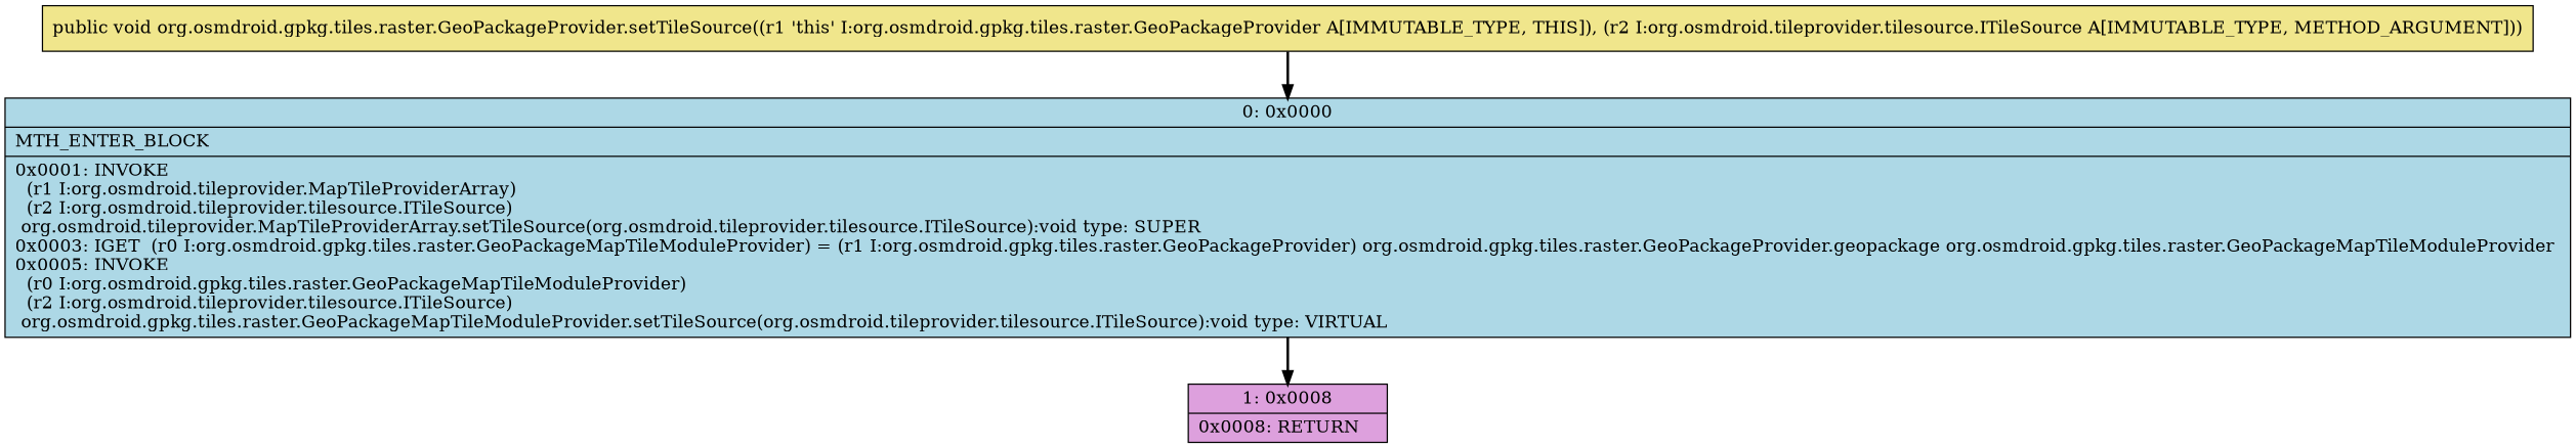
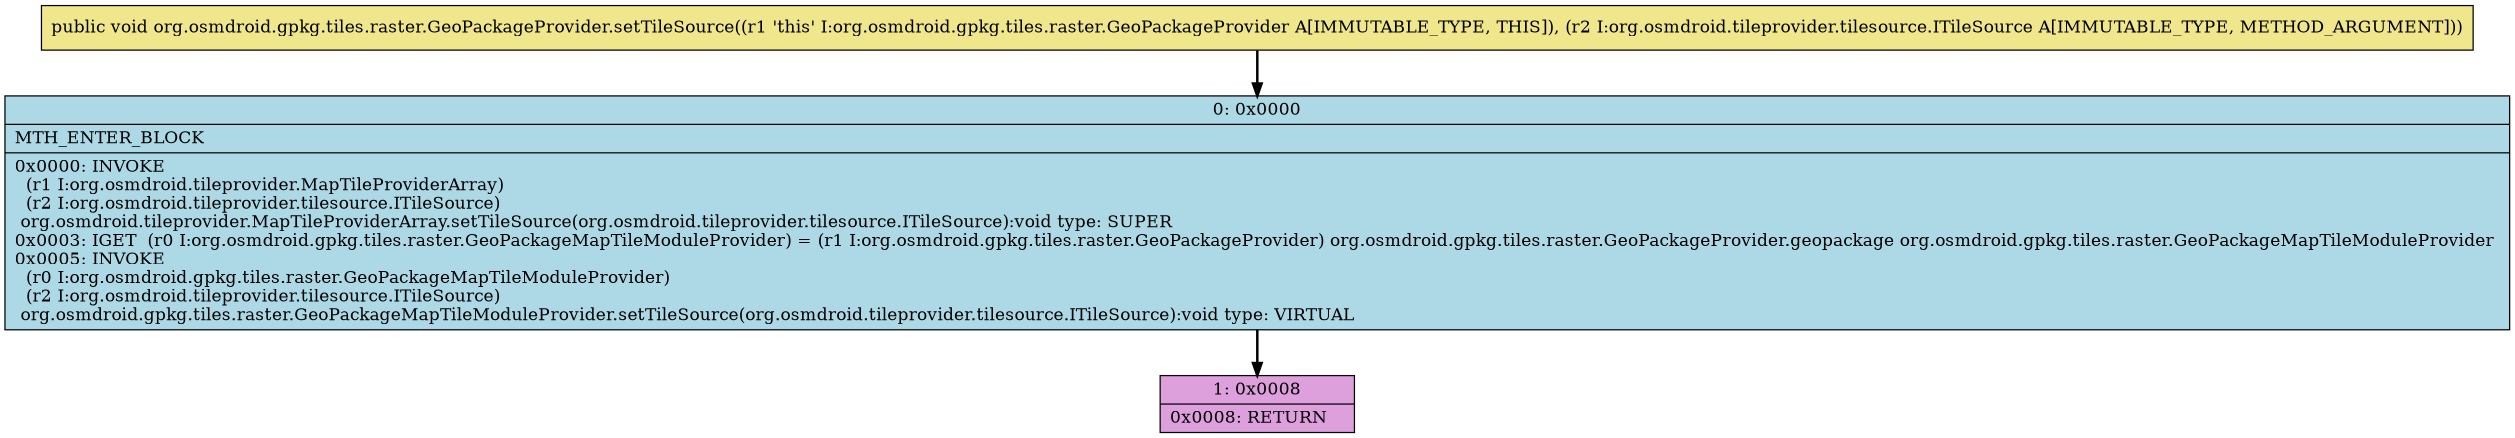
  digraph {
    node [shape=record style=filled]
    edge [style=bold]
-   n1 [label="{0\:\ 0x0000|MTH_ENTER_BLOCK\l|0x0001: INVOKE  \l  (r1 I:org.osmdroid.tileprovider.MapTileProviderArray)\l  (r2 I:org.osmdroid.tileprovider.tilesource.ITileSource)\l org.osmdroid.tileprovider.MapTileProviderArray.setTileSource(org.osmdroid.tileprovider.tilesource.ITileSource):void type: SUPER \l0x0003: IGET  (r0 I:org.osmdroid.gpkg.tiles.raster.GeoPackageMapTileModuleProvider) = (r1 I:org.osmdroid.gpkg.tiles.raster.GeoPackageProvider) org.osmdroid.gpkg.tiles.raster.GeoPackageProvider.geopackage org.osmdroid.gpkg.tiles.raster.GeoPackageMapTileModuleProvider \l0x0005: INVOKE  \l  (r0 I:org.osmdroid.gpkg.tiles.raster.GeoPackageMapTileModuleProvider)\l  (r2 I:org.osmdroid.tileprovider.tilesource.ITileSource)\l org.osmdroid.gpkg.tiles.raster.GeoPackageMapTileModuleProvider.setTileSource(org.osmdroid.tileprovider.tilesource.ITileSource):void type: VIRTUAL \l}" fillcolor=lightblue]
+   n1 [label="{0\:\ 0x0000|MTH_ENTER_BLOCK\l|0x0000: INVOKE  \l  (r1 I:org.osmdroid.tileprovider.MapTileProviderArray)\l  (r2 I:org.osmdroid.tileprovider.tilesource.ITileSource)\l org.osmdroid.tileprovider.MapTileProviderArray.setTileSource(org.osmdroid.tileprovider.tilesource.ITileSource):void type: SUPER \l0x0003: IGET  (r0 I:org.osmdroid.gpkg.tiles.raster.GeoPackageMapTileModuleProvider) = (r1 I:org.osmdroid.gpkg.tiles.raster.GeoPackageProvider) org.osmdroid.gpkg.tiles.raster.GeoPackageProvider.geopackage org.osmdroid.gpkg.tiles.raster.GeoPackageMapTileModuleProvider \l0x0005: INVOKE  \l  (r0 I:org.osmdroid.gpkg.tiles.raster.GeoPackageMapTileModuleProvider)\l  (r2 I:org.osmdroid.tileprovider.tilesource.ITileSource)\l org.osmdroid.gpkg.tiles.raster.GeoPackageMapTileModuleProvider.setTileSource(org.osmdroid.tileprovider.tilesource.ITileSource):void type: VIRTUAL \l}" fillcolor=lightblue]
    n2 [label="{1\:\ 0x0008|0x0008: RETURN   \l}" fillcolor=plum]
    n3 [label="{public void org.osmdroid.gpkg.tiles.raster.GeoPackageProvider.setTileSource((r1 'this' I:org.osmdroid.gpkg.tiles.raster.GeoPackageProvider A[IMMUTABLE_TYPE, THIS]), (r2 I:org.osmdroid.tileprovider.tilesource.ITileSource A[IMMUTABLE_TYPE, METHOD_ARGUMENT])) }" fillcolor=khaki]
    n1 -> n2
    n3 -> n1
  }
